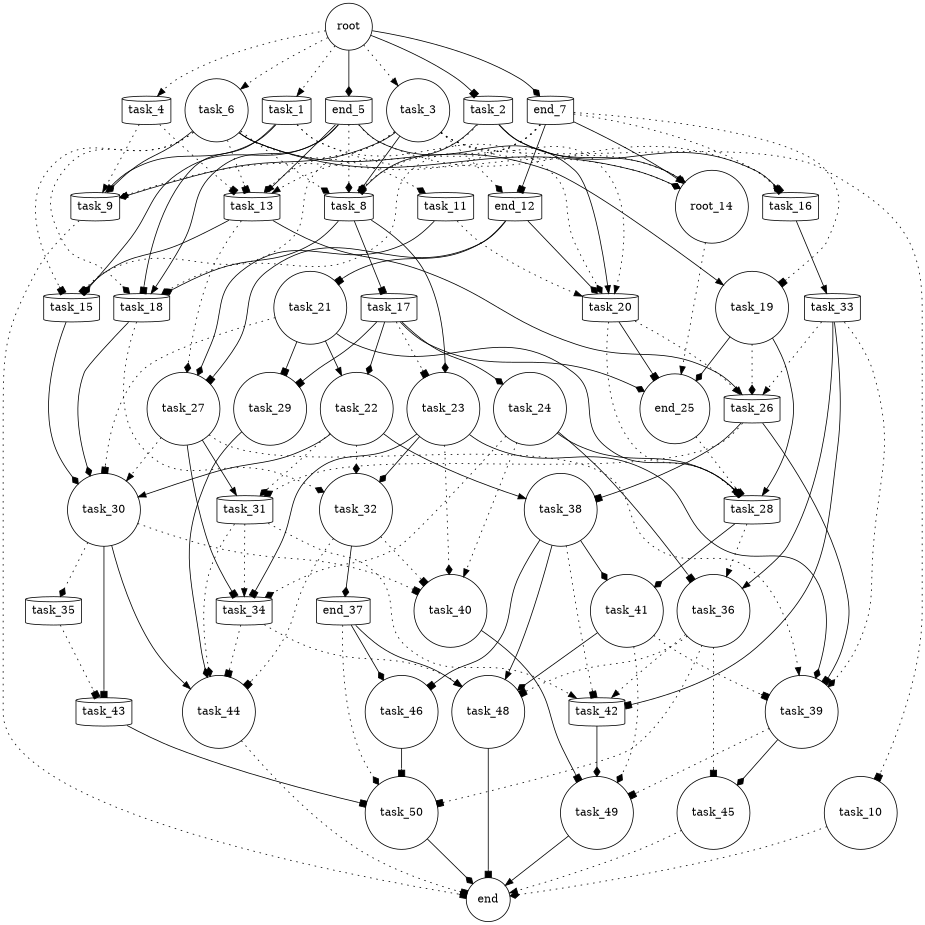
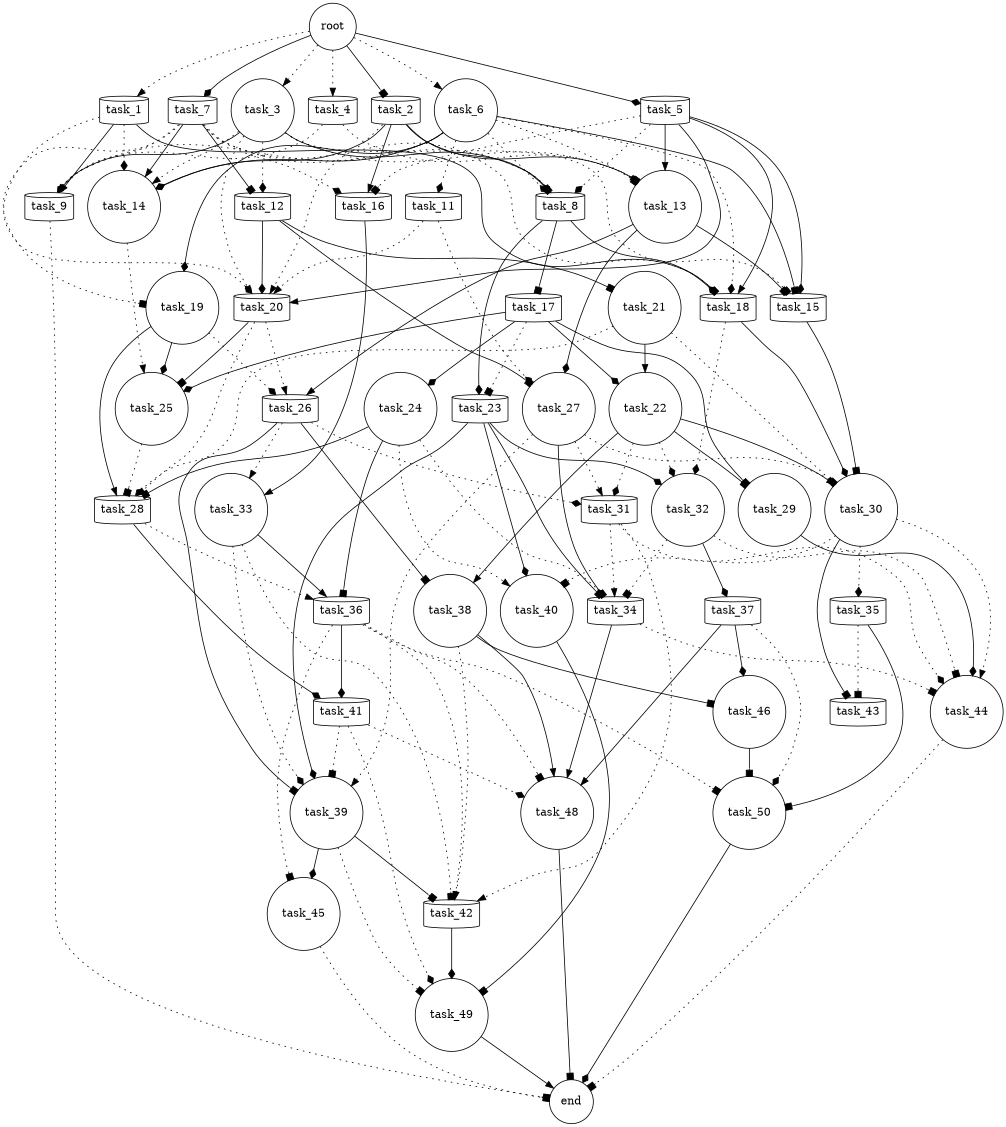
  digraph {
    node [shape=circle]
    edge [arrowhead=diamond style=solid]
-   task_23
+   task_23 [shape=cylinder]
    task_39
    task_40
    task_34 [shape=cylinder]
    task_32
    task_42 [shape=cylinder]
    task_45
    task_49
    task_44
    task_48
-   task_37 [shape=cylinder label=end_37]
+   task_37 [shape=cylinder]
    task_31 [shape=cylinder]
    end
-   task_36
+   task_36 [shape=cylinder]
    task_50
    task_8 [shape=cylinder]
    task_17 [shape=cylinder]
    task_18 [shape=cylinder]
    task_22
    task_29
-   task_25 [label=end_25]
+   task_25
    task_24
    task_30
    task_38
    task_28 [shape=cylinder]
    task_20 [shape=cylinder]
    task_26 [shape=cylinder]
-   task_33 [shape=cylinder]
-   task_41
+   task_33
+   task_41 [shape=cylinder]
    task_19
    task_46
-   task_13 [shape=cylinder]
+   task_13
    task_15 [shape=cylinder]
    task_27
    task_1 [shape=cylinder]
    task_9 [shape=cylinder]
-   task_14 [label=root_14]
+   task_14
    task_4 [shape=cylinder]
    task_11 [shape=cylinder]
    task_35 [shape=cylinder]
    task_43 [shape=cylinder]
-   task_10
    task_2 [shape=cylinder]
    task_16 [shape=cylinder]
    task_6
-   task_5 [shape=cylinder label=end_5]
-   task_7 [shape=cylinder label=end_7]
-   task_12 [shape=cylinder label=end_12]
+   task_5 [shape=cylinder]
+   task_7 [shape=cylinder]
+   task_12 [shape=cylinder]
    task_21
    root
    task_3
    task_23 -> task_39
-   task_23 -> task_40 [style=dotted]
+   task_23 -> task_40
    task_23 -> task_34 [arrowhead=box]
    task_23 -> task_32
+   task_39 -> task_42 [arrowhead=box]
    task_39 -> task_45
    task_39 -> task_49 [arrowhead=box style=dotted]
    task_40 -> task_49 [arrowhead=box]
    task_34 -> task_44 [arrowhead=box style=dotted]
-   task_34 -> task_48 [arrowhead=normal style=dotted]
-   task_32 -> task_40 [arrowhead=box style=dotted]
+   task_34 -> task_48 [arrowhead=normal]
+   task_32 -> task_34 [arrowhead=box style=dotted]
    task_32 -> task_44 [arrowhead=box style=dotted]
    task_32 -> task_37
    task_42 -> task_49
-   task_45 -> end [arrowhead=normal style=dotted]
+   task_45 -> end [arrowhead=box style=dotted]
    task_49 -> end [arrowhead=normal]
    task_44 -> end [arrowhead=box style=dotted]
    task_48 -> end [arrowhead=box]
    task_37 -> task_48 [arrowhead=normal]
    task_37 -> task_50 [style=dotted]
    task_37 -> task_46
    task_31 -> task_34 [arrowhead=normal style=dotted]
    task_31 -> task_42 [arrowhead=normal style=dotted]
    task_31 -> task_44 [style=dotted]
    task_36 -> task_42 [arrowhead=normal style=dotted]
    task_36 -> task_45 [arrowhead=box style=dotted]
    task_36 -> task_48 [arrowhead=box style=dotted]
    task_36 -> task_50 [arrowhead=box style=dotted]
    task_50 -> end
    task_8 -> task_23
    task_8 -> task_17 [arrowhead=box]
    task_8 -> task_18
    task_17 -> task_23 [arrowhead=box style=dotted]
    task_17 -> task_22
    task_17 -> task_29 [arrowhead=box]
    task_17 -> task_25
    task_17 -> task_24
    task_18 -> task_32 [style=dotted]
    task_18 -> task_30
    task_22 -> task_32 [style=dotted]
    task_22 -> task_31 [style=dotted]
-   task_21 -> task_29 [arrowhead=box]
+   task_22 -> task_29 [arrowhead=box]
    task_22 -> task_30 [arrowhead=normal]
    task_22 -> task_38 [arrowhead=normal]
    task_29 -> task_44
    task_25 -> task_28 [arrowhead=box style=dotted]
    task_24 -> task_40 [arrowhead=normal style=dotted]
    task_24 -> task_34 [style=dotted]
    task_24 -> task_36 [arrowhead=box]
    task_24 -> task_28 [arrowhead=box]
    task_30 -> task_40 [arrowhead=box style=dotted]
-   task_30 -> task_44 [arrowhead=normal]
+   task_30 -> task_44 [arrowhead=normal style=dotted]
    task_30 -> task_35 [style=dotted]
    task_30 -> task_43 [arrowhead=box]
-   task_38 -> task_42 [arrowhead=box style=dotted]
+   task_38 -> task_42 [arrowhead=normal style=dotted]
    task_38 -> task_48 [arrowhead=normal]
-   task_38 -> task_41
+   task_36 -> task_41
    task_38 -> task_46 [arrowhead=box]
    task_28 -> task_36 [arrowhead=normal style=dotted]
    task_28 -> task_41
    task_20 -> task_25 [arrowhead=box]
    task_20 -> task_28 [arrowhead=normal style=dotted]
    task_20 -> task_26 [arrowhead=normal style=dotted]
    task_26 -> task_39 [arrowhead=box]
    task_26 -> task_31 [style=dotted]
    task_26 -> task_38 [arrowhead=box]
-   task_33 -> task_26 [arrowhead=normal style=dotted]
+   task_26 -> task_33 [arrowhead=normal style=dotted]
    task_33 -> task_39 [style=dotted]
-   task_33 -> task_42 [arrowhead=box]
+   task_33 -> task_42 [arrowhead=box style=dotted]
    task_33 -> task_36 [arrowhead=normal]
    task_41 -> task_39 [arrowhead=box style=dotted]
    task_41 -> task_49 [style=dotted]
-   task_41 -> task_48
+   task_41 -> task_48 [style=dotted]
    task_19 -> task_25
    task_19 -> task_28 [arrowhead=normal]
    task_19 -> task_26 [style=dotted]
    task_46 -> task_50 [arrowhead=box]
    task_13 -> task_26 [arrowhead=normal]
    task_13 -> task_15 [arrowhead=box]
-   task_13 -> task_27 [style=dotted]
-   task_15 -> task_30
+   task_13 -> task_27
+   task_15 -> task_30 [arrowhead=box]
    task_27 -> task_39 [arrowhead=normal style=dotted]
    task_27 -> task_34 [arrowhead=box]
-   task_27 -> task_31 [arrowhead=normal]
+   task_27 -> task_31 [arrowhead=normal style=dotted]
    task_27 -> task_30 [arrowhead=normal style=dotted]
    task_1 -> task_18 [arrowhead=box]
    task_1 -> task_20 [style=dotted]
    task_1 -> task_9 [arrowhead=normal]
    task_1 -> task_14 [style=dotted]
    task_9 -> end [arrowhead=box style=dotted]
    task_14 -> task_25 [arrowhead=normal style=dotted]
    task_4 -> task_13 [arrowhead=box style=dotted]
    task_4 -> task_9 [arrowhead=normal style=dotted]
    task_11 -> task_20 [arrowhead=normal style=dotted]
-   task_11 -> task_27
+   task_11 -> task_27 [style=dotted]
    task_35 -> task_43 [arrowhead=box style=dotted]
-   task_43 -> task_50 [arrowhead=box]
-   task_10 -> end [style=dotted]
+   task_35 -> task_50 [arrowhead=box]
    task_2 -> task_8 [arrowhead=box]
-   task_2 -> task_13 [arrowhead=normal style=dotted]
+   task_2 -> task_20 [arrowhead=normal style=dotted]
+   task_2 -> task_13 [arrowhead=normal]
    task_2 -> task_14
    task_2 -> task_16 [arrowhead=normal]
    task_16 -> task_33 [arrowhead=normal]
    task_6 -> task_8 [style=dotted]
    task_6 -> task_18 [style=dotted]
-   task_6 -> task_19 [arrowhead=normal]
+   task_6 -> task_19
    task_6 -> task_13 [arrowhead=box style=dotted]
-   task_6 -> task_15 [arrowhead=box style=dotted]
-   task_6 -> task_9
+   task_6 -> task_15 [arrowhead=box]
+   task_6 -> task_9 [style=dotted]
    task_6 -> task_14
    task_6 -> task_11 [style=dotted]
    task_5 -> task_8 [style=dotted]
    task_5 -> task_18 [arrowhead=normal]
    task_5 -> task_20 [arrowhead=normal]
    task_5 -> task_13 [arrowhead=normal]
    task_5 -> task_15
    task_5 -> task_16 [arrowhead=box style=dotted]
    task_7 -> task_8 [arrowhead=normal style=dotted]
    task_7 -> task_18 [style=dotted]
    task_7 -> task_19 [arrowhead=box style=dotted]
    task_7 -> task_9 [arrowhead=normal style=dotted]
    task_7 -> task_14 [arrowhead=normal]
    task_7 -> task_16 [style=dotted]
    task_7 -> task_12 [arrowhead=box]
    task_12 -> task_20
    task_12 -> task_27 [arrowhead=box]
    task_12 -> task_21 [arrowhead=box]
    task_21 -> task_22 [arrowhead=normal]
    task_21 -> task_30 [arrowhead=box style=dotted]
-   task_21 -> task_28
+   task_21 -> task_28 [style=dotted]
    root -> task_1 [arrowhead=normal style=dotted]
    root -> task_4 [arrowhead=normal style=dotted]
    root -> task_2 [arrowhead=box]
    root -> task_6 [arrowhead=normal style=dotted]
    root -> task_5
    root -> task_7
    root -> task_3 [arrowhead=normal style=dotted]
    task_3 -> task_8
    task_3 -> task_20 [arrowhead=normal style=dotted]
    task_3 -> task_13 [style=dotted]
    task_3 -> task_15 [arrowhead=box style=dotted]
    task_3 -> task_9
    task_3 -> task_14 [arrowhead=normal style=dotted]
-   task_3 -> task_10 [arrowhead=box style=dotted]
    task_3 -> task_12 [style=dotted]
  }
